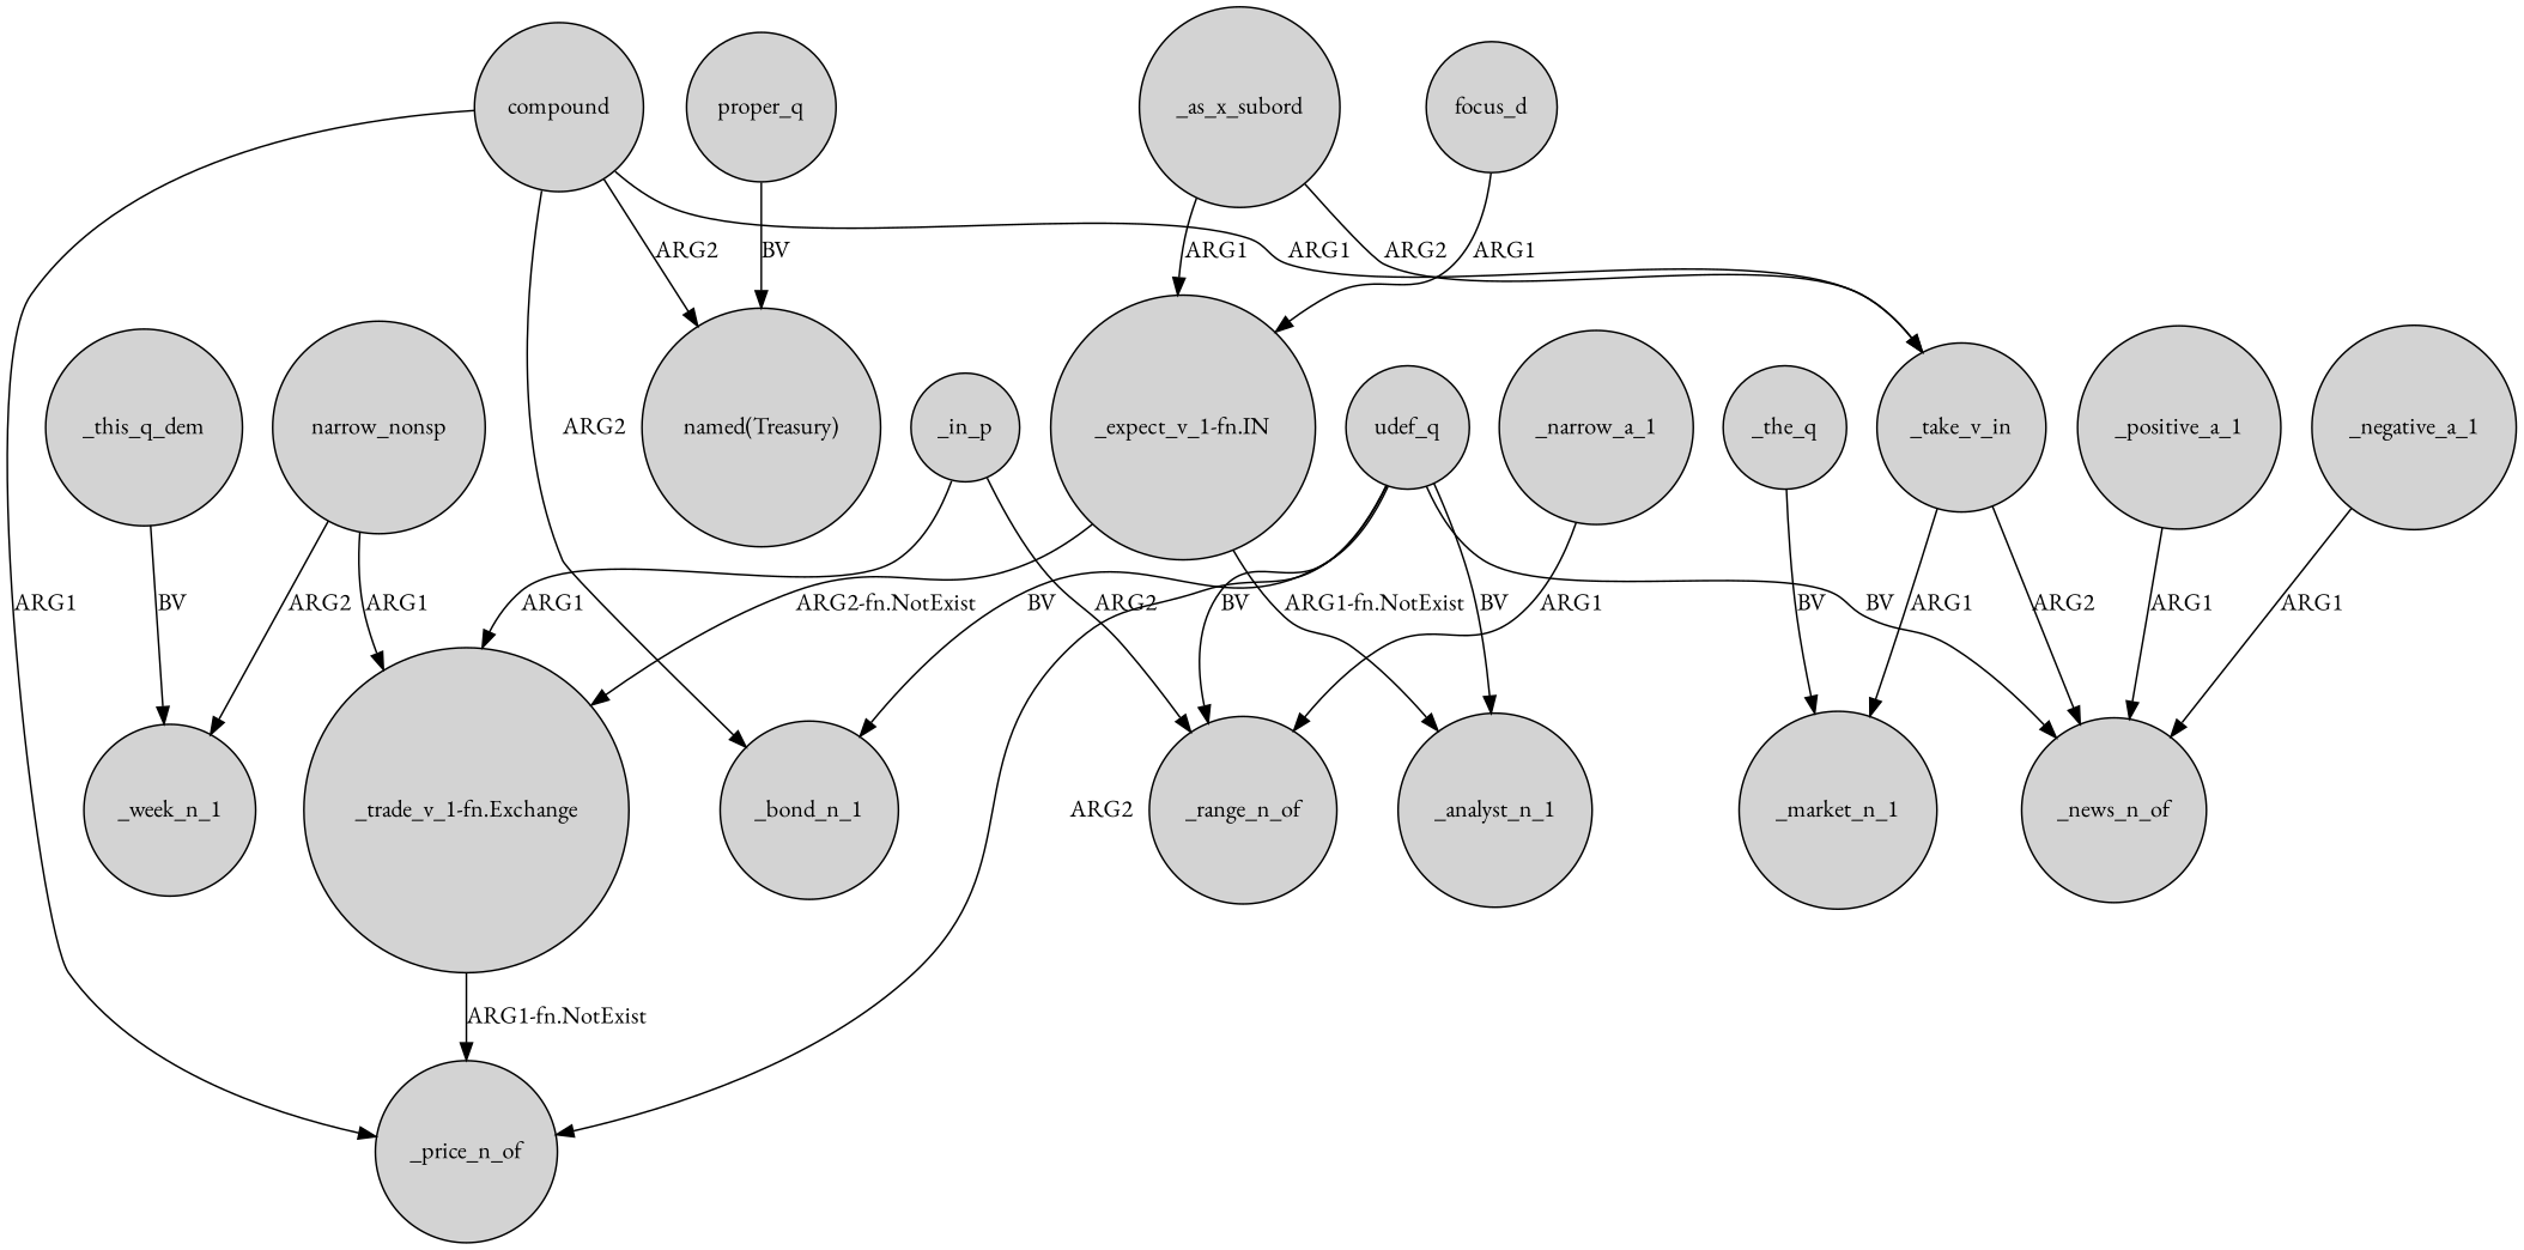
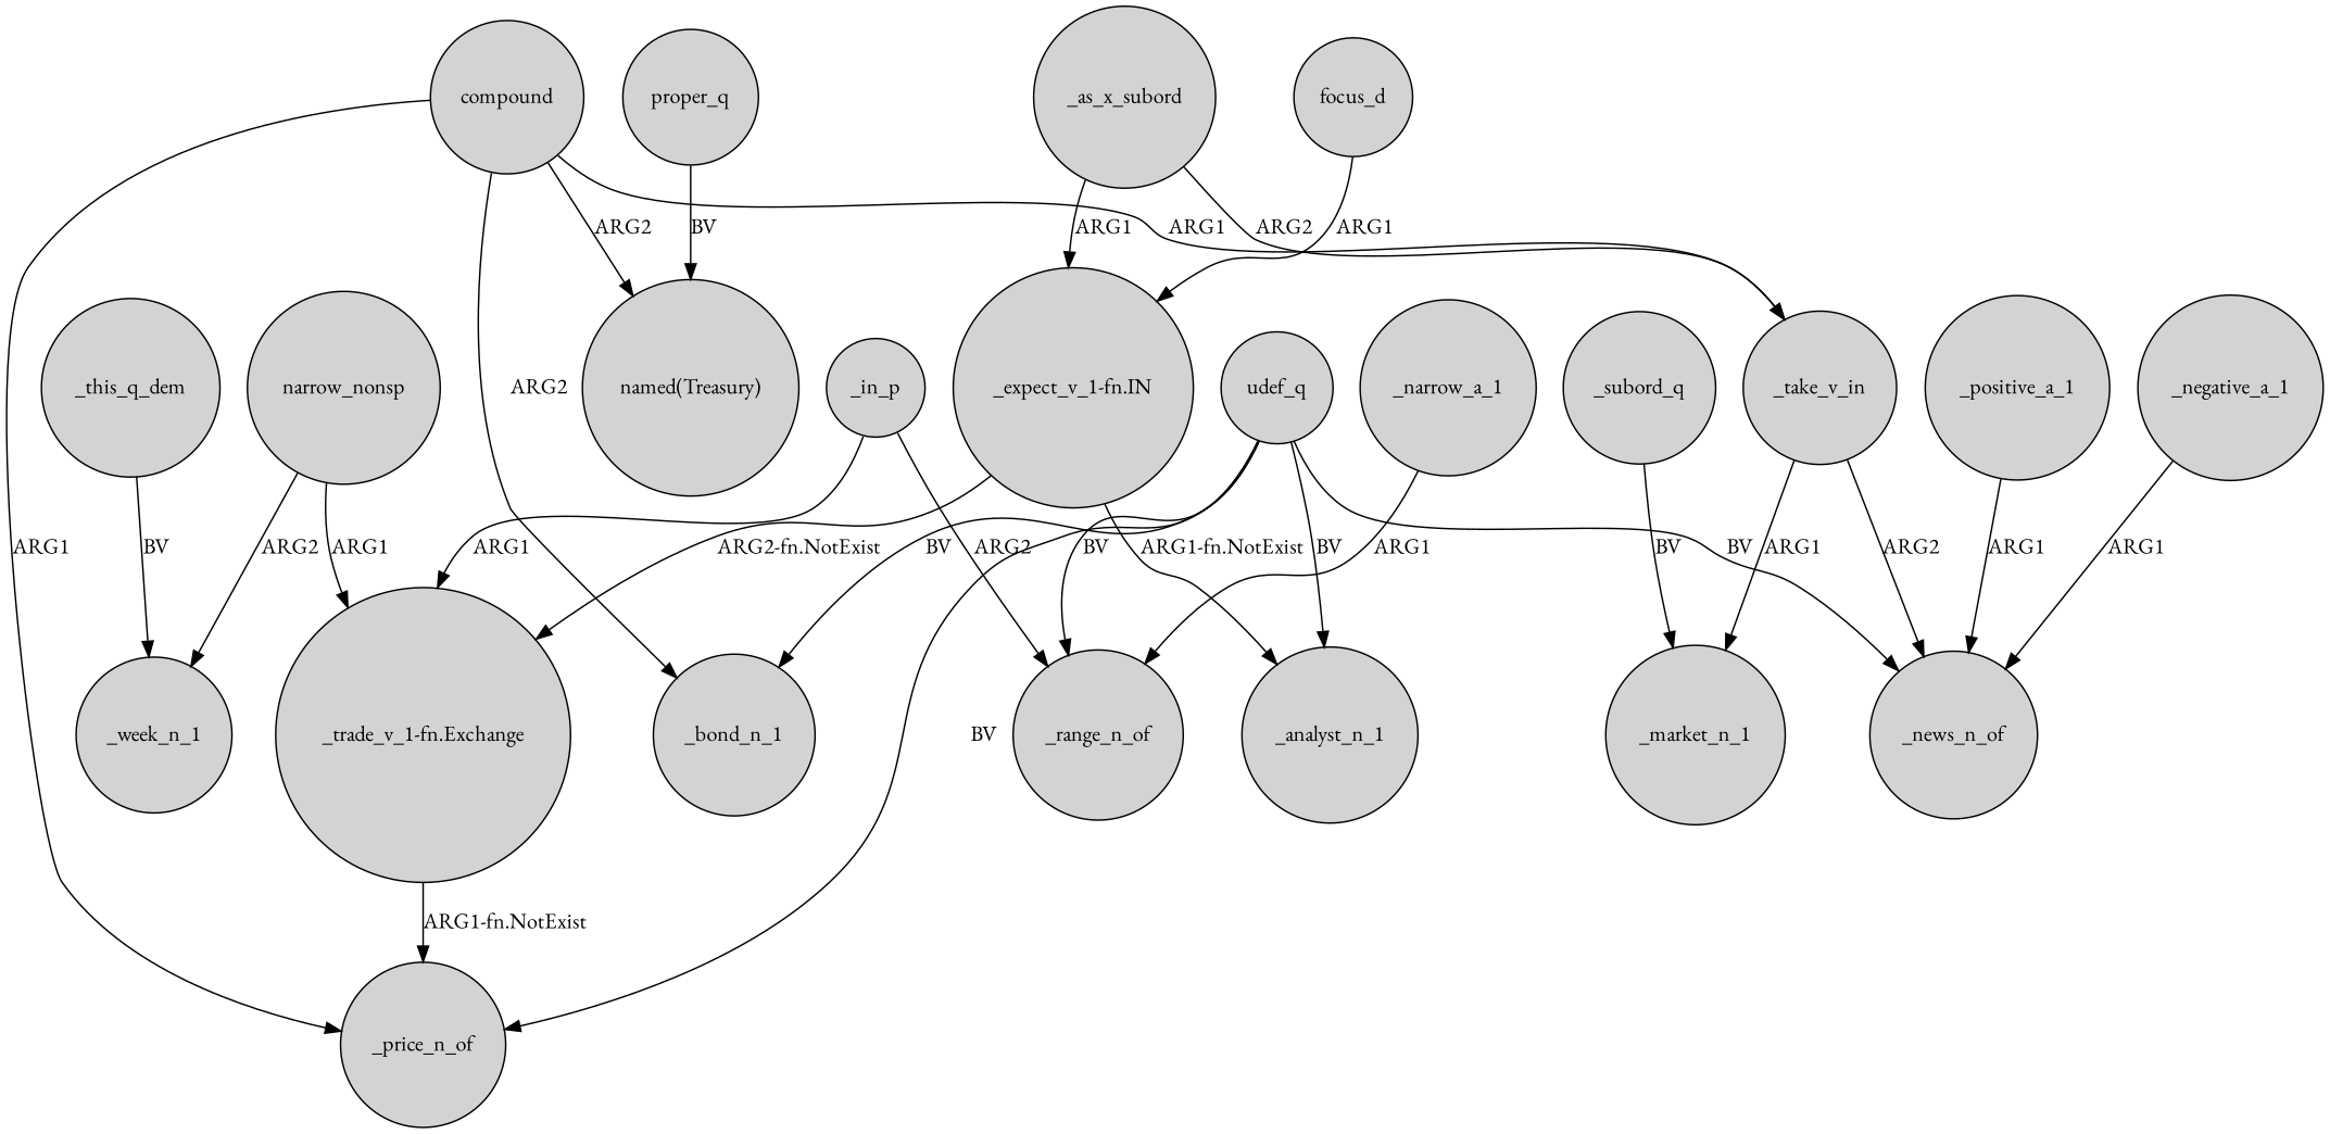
  digraph {
    fontname="EB Garamond"
    node [fontname="EB Garamond" shape=circle style=filled]
    edge [fontname="EB Garamond"]
    compound
    "named(Treasury)"
    _price_n_of
    _bond_n_1
    _take_v_in
    n6 [label=narrow_nonsp]
    "_trade_v_1-fn.Exchange"
    _week_n_1
    udef_q
    _news_n_of
    _range_n_of
    _analyst_n_1
    focus_d
    "_expect_v_1-fn.IN"
    _in_p
    _market_n_1
    _this_q_dem
    _narrow_a_1
    _positive_a_1
    proper_q
    _as_x_subord
    _negative_a_1
-   _the_q
+   _the_q [label=_subord_q]
    compound -> "named(Treasury)" [label=ARG2]
    compound -> _price_n_of [label=ARG1]
    compound -> _bond_n_1 [label=ARG2]
    compound -> _take_v_in [label=ARG1]
    _take_v_in -> _news_n_of [label=ARG2]
    _take_v_in -> _market_n_1 [label=ARG1]
    n6 -> "_trade_v_1-fn.Exchange" [label=ARG1]
    n6 -> _week_n_1 [label=ARG2]
    "_trade_v_1-fn.Exchange" -> _price_n_of [label="ARG1-fn.NotExist"]
-   udef_q -> _price_n_of [label=ARG2]
+   udef_q -> _price_n_of [label=BV]
    udef_q -> _bond_n_1 [label=BV]
    udef_q -> _news_n_of [label=BV]
    udef_q -> _range_n_of [label=BV]
    udef_q -> _analyst_n_1 [label=BV]
    focus_d -> "_expect_v_1-fn.IN" [label=ARG1]
    "_expect_v_1-fn.IN" -> "_trade_v_1-fn.Exchange" [label="ARG2-fn.NotExist"]
    "_expect_v_1-fn.IN" -> _analyst_n_1 [label="ARG1-fn.NotExist"]
    _in_p -> "_trade_v_1-fn.Exchange" [label=ARG1]
    _in_p -> _range_n_of [label=ARG2]
    _this_q_dem -> _week_n_1 [label=BV]
    _narrow_a_1 -> _range_n_of [label=ARG1]
    _positive_a_1 -> _news_n_of [label=ARG1]
    proper_q -> "named(Treasury)" [label=BV]
    _as_x_subord -> _take_v_in [label=ARG2]
    _as_x_subord -> "_expect_v_1-fn.IN" [label=ARG1]
    _negative_a_1 -> _news_n_of [label=ARG1]
    _the_q -> _market_n_1 [label=BV]
  }
